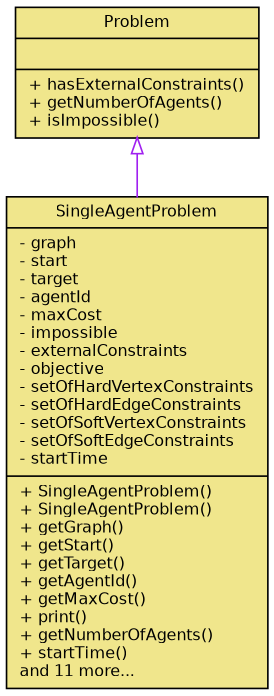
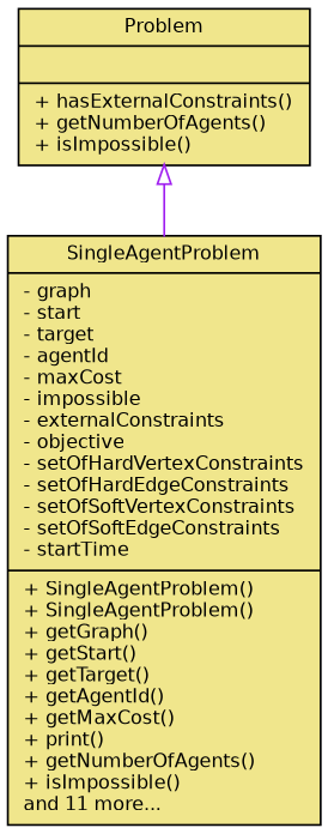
  digraph {
    fontname="DejaVu Sans"
    node [color=black fillcolor=khaki fontname="DejaVu Sans" fontsize=10 shape=record style=filled]
-   n1 [fontcolor=black height=0.2 label="{SingleAgentProblem\n|- graph\l- start\l- target\l- agentId\l- maxCost\l- impossible\l- externalConstraints\l- objective\l- setOfHardVertexConstraints\l- setOfHardEdgeConstraints\l- setOfSoftVertexConstraints\l- setOfSoftEdgeConstraints\l- startTime\l|+ SingleAgentProblem()\l+ SingleAgentProblem()\l+ getGraph()\l+ getStart()\l+ getTarget()\l+ getAgentId()\l+ getMaxCost()\l+ print()\l+ getNumberOfAgents()\l+ startTime()\land 11 more...\l}" width=0.4]
+   n1 [fontcolor=black height=0.2 label="{SingleAgentProblem\n|- graph\l- start\l- target\l- agentId\l- maxCost\l- impossible\l- externalConstraints\l- objective\l- setOfHardVertexConstraints\l- setOfHardEdgeConstraints\l- setOfSoftVertexConstraints\l- setOfSoftEdgeConstraints\l- startTime\l|+ SingleAgentProblem()\l+ SingleAgentProblem()\l+ getGraph()\l+ getStart()\l+ getTarget()\l+ getAgentId()\l+ getMaxCost()\l+ print()\l+ getNumberOfAgents()\l+ isImpossible()\land 11 more...\l}" width=0.4]
    n2 [height=0.2 label="{Problem\n||+ hasExternalConstraints()\l+ getNumberOfAgents()\l+ isImpossible()\l}" width=0.4]
    n2 -> n1 [arrowtail=onormal color=purple dir=back fontname="DejaVu Sans" fontsize=10 labelfontname=Helvetica labelfontsize=10 style=solid]
  }
